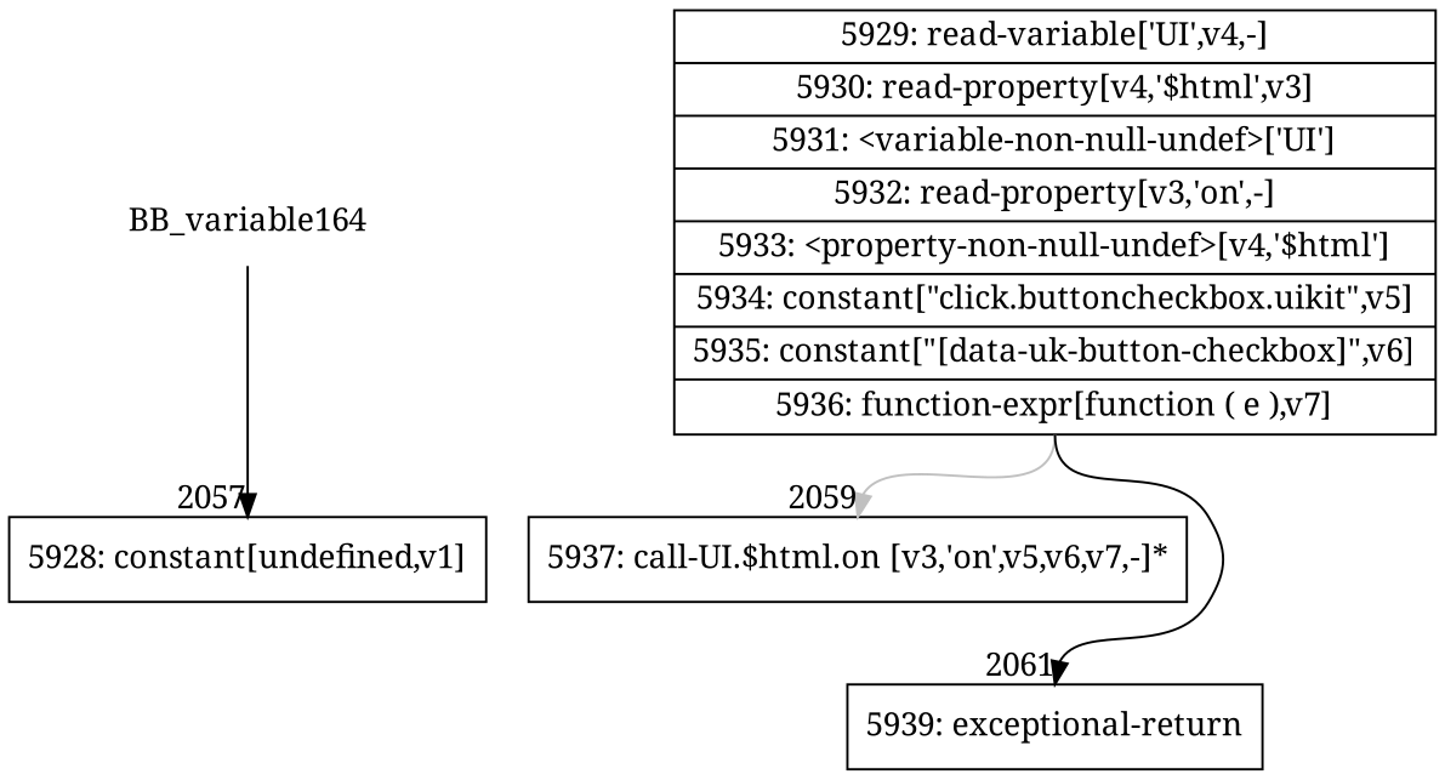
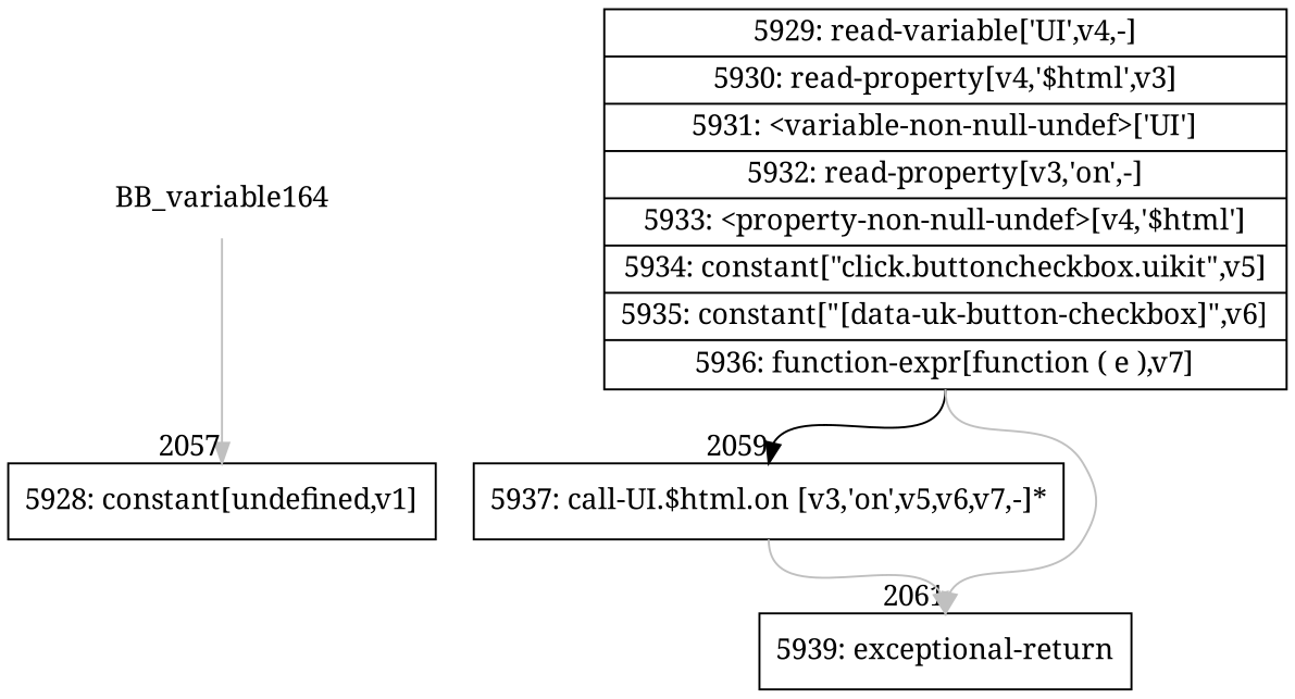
  digraph {
    fontname="Noto Serif"
    rankdir=TD
    node [fontname="Noto Serif" shape=record]
    edge [fontname="Noto Serif" headport=n tailport=s]
    n1 [label=BB_variable164 shape=none]
    n2 [label="{5928: constant[undefined,v1]}"]
    n3 [label="{5929: read-variable['UI',v4,-]|5930: read-property[v4,'$html',v3]|5931: \<variable-non-null-undef\>['UI']|5932: read-property[v3,'on',-]|5933: \<property-non-null-undef\>[v4,'$html']|5934: constant[\"click.buttoncheckbox.uikit\",v5]|5935: constant[\"[data-uk-button-checkbox]\",v6]|5936: function-expr[function ( e ),v7]}"]
    n4 [label="{5937: call-UI.$html.on [v3,'on',v5,v6,v7,-]*}"]
    n5 [label="{5939: exceptional-return}"]
-   n1 -> n2 [headlabel="    2057"]
-   n3 -> n4 [headlabel="      2059" color=gray]
-   n3 -> n5 [color=black headlabel="      2061"]
+   n1 -> n2 [headlabel="    2057" color=gray]
+   n3 -> n4 [headlabel="      2059"]
+   n3 -> n5 [color=gray headlabel="      2061"]
+   n4 -> n5 [color=gray]
  }
